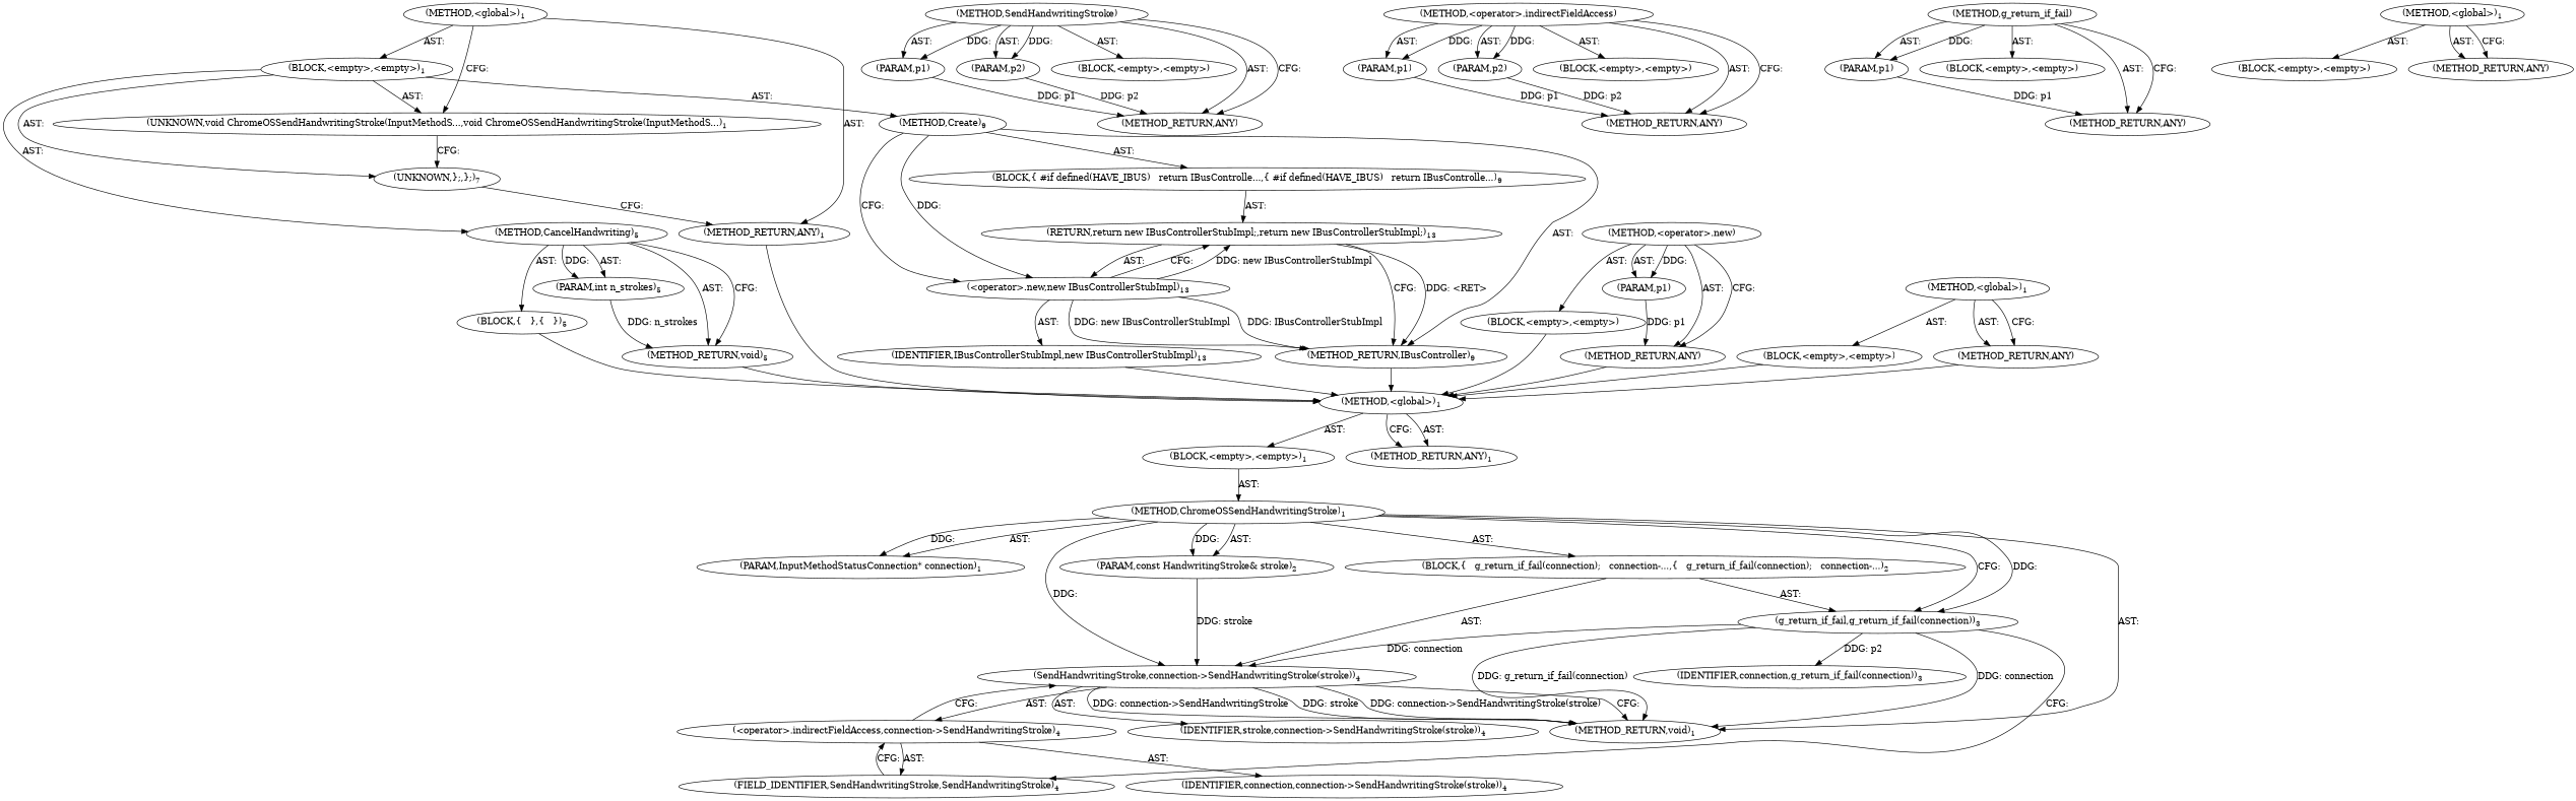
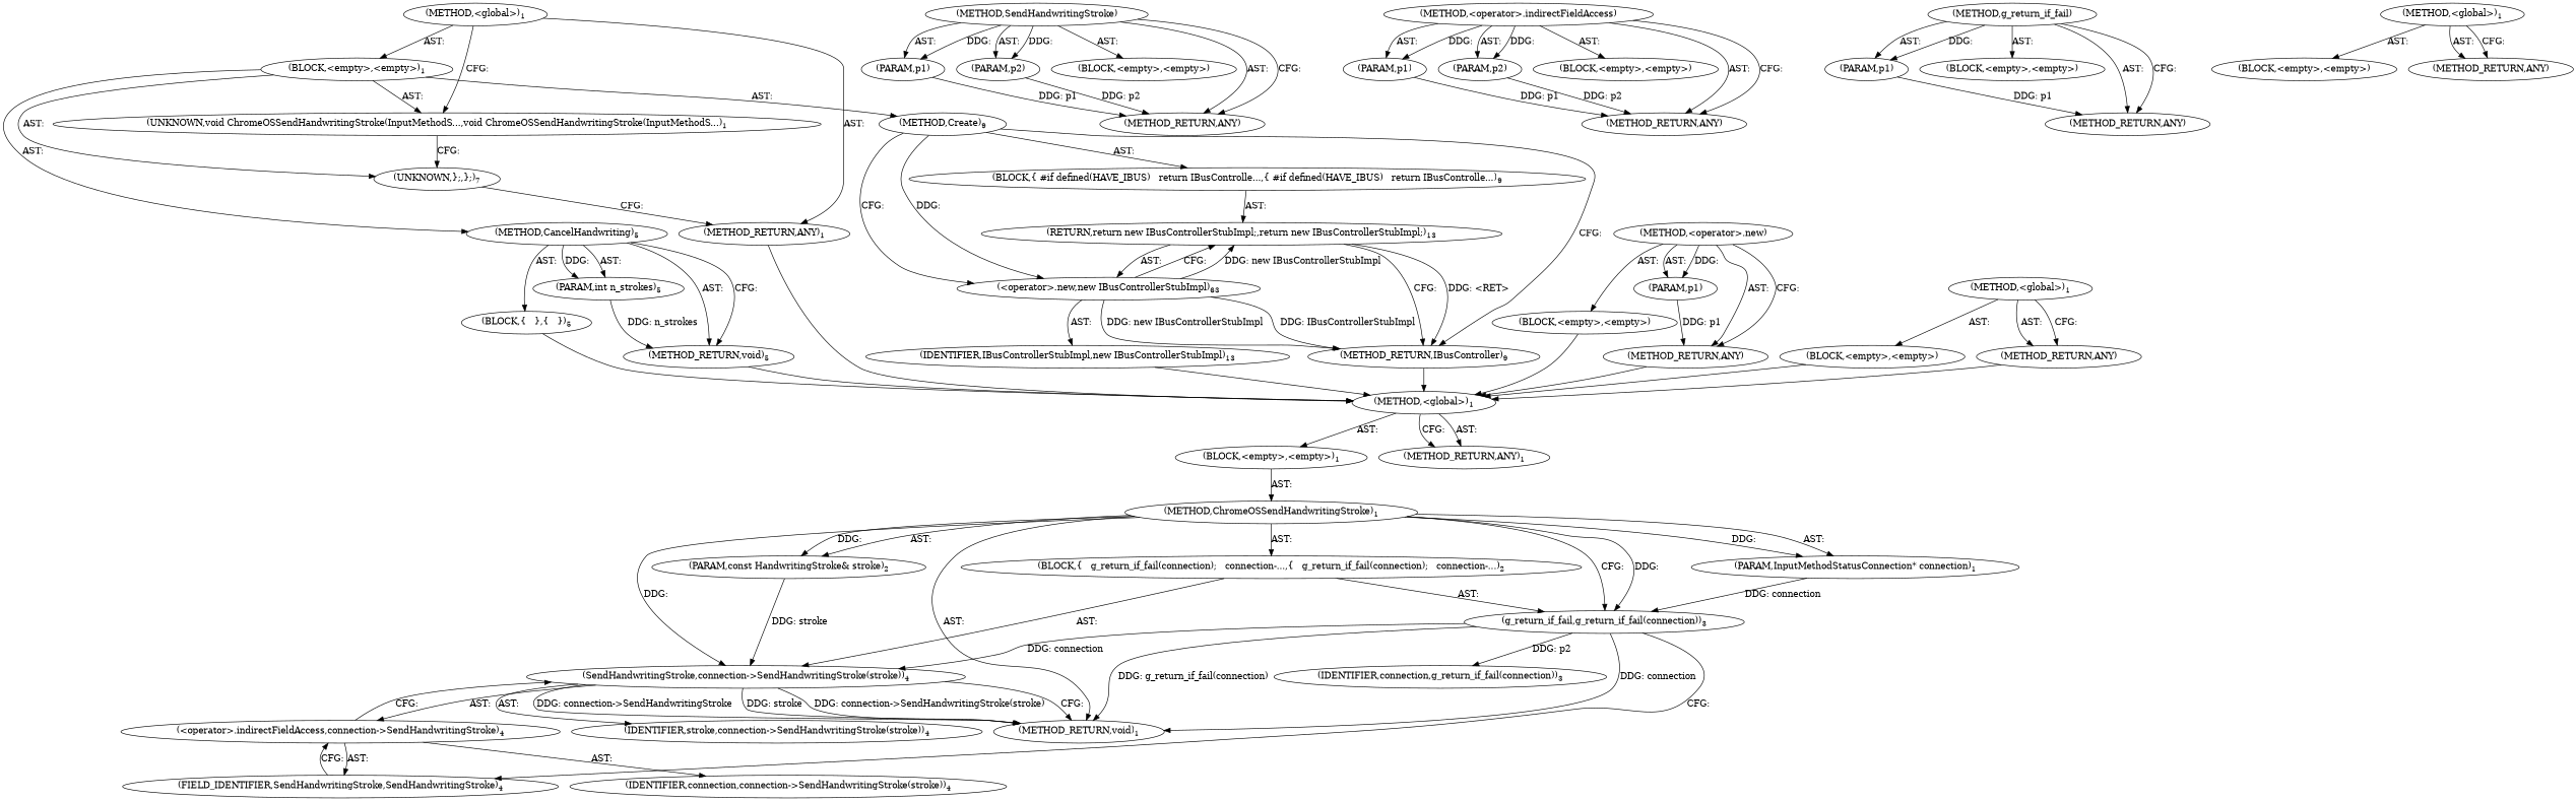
  digraph {
    n1 [label=<(METHOD,&lt;global&gt;)<SUB>1</SUB>>]
    n2 [label=<(BLOCK,&lt;empty&gt;,&lt;empty&gt;)<SUB>1</SUB>>]
    n3 [label=<(METHOD_RETURN,ANY)<SUB>1</SUB>>]
    n4 [label=<(METHOD,ChromeOSSendHandwritingStroke)<SUB>1</SUB>>]
    n5 [label=<(PARAM,InputMethodStatusConnection* connection)<SUB>1</SUB>>]
    n6 [label=<(PARAM,const HandwritingStroke&amp; stroke)<SUB>2</SUB>>]
    n7 [label=<(BLOCK,{   g_return_if_fail(connection);   connection-...,{   g_return_if_fail(connection);   connection-...)<SUB>2</SUB>>]
    n8 [label=<(g_return_if_fail,g_return_if_fail(connection))<SUB>3</SUB>>]
    n9 [label=<(SendHandwritingStroke,connection-&gt;SendHandwritingStroke(stroke))<SUB>4</SUB>>]
    n10 [label=<(METHOD_RETURN,void)<SUB>1</SUB>>]
    n11 [label=<(IDENTIFIER,connection,g_return_if_fail(connection))<SUB>3</SUB>>]
    n12 [label=<(FIELD_IDENTIFIER,SendHandwritingStroke,SendHandwritingStroke)<SUB>4</SUB>>]
    n13 [label=<(&lt;operator&gt;.indirectFieldAccess,connection-&gt;SendHandwritingStroke)<SUB>4</SUB>>]
    n14 [label=<(IDENTIFIER,stroke,connection-&gt;SendHandwritingStroke(stroke))<SUB>4</SUB>>]
    n15 [label=<(IDENTIFIER,connection,connection-&gt;SendHandwritingStroke(stroke))<SUB>4</SUB>>]
    n16 [label=<(METHOD,SendHandwritingStroke)>]
    n17 [label=<(PARAM,p1)>]
    n18 [label=<(PARAM,p2)>]
    n19 [label=<(BLOCK,&lt;empty&gt;,&lt;empty&gt;)>]
    n20 [label=<(METHOD_RETURN,ANY)>]
    n21 [label=<(METHOD,&lt;operator&gt;.indirectFieldAccess)>]
    n22 [label=<(PARAM,p1)>]
    n23 [label=<(PARAM,p2)>]
    n24 [label=<(BLOCK,&lt;empty&gt;,&lt;empty&gt;)>]
    n25 [label=<(METHOD_RETURN,ANY)>]
    n26 [label=<(METHOD,g_return_if_fail)>]
    n27 [label=<(PARAM,p1)>]
    n28 [label=<(BLOCK,&lt;empty&gt;,&lt;empty&gt;)>]
    n29 [label=<(METHOD_RETURN,ANY)>]
    n30 [label=<(METHOD,&lt;global&gt;)<SUB>1</SUB>>]
    n31 [label=<(BLOCK,&lt;empty&gt;,&lt;empty&gt;)>]
    n32 [label=<(METHOD_RETURN,ANY)>]
    n33 [label=<(METHOD,&lt;global&gt;)<SUB>1</SUB>>]
    n34 [label=<(BLOCK,&lt;empty&gt;,&lt;empty&gt;)<SUB>1</SUB>>]
    n35 [label=<(UNKNOWN,void ChromeOSSendHandwritingStroke(InputMethodS...,void ChromeOSSendHandwritingStroke(InputMethodS...)<SUB>1</SUB>>]
    n36 [label=<(METHOD_RETURN,ANY)<SUB>1</SUB>>]
    n37 [label=<(METHOD,CancelHandwriting)<SUB>5</SUB>>]
    n38 [label=<(UNKNOWN,};,};)<SUB>7</SUB>>]
    n39 [label=<(METHOD,Create)<SUB>9</SUB>>]
    n40 [label=<(PARAM,int n_strokes)<SUB>5</SUB>>]
    n41 [label=<(BLOCK,{   },{   })<SUB>5</SUB>>]
    n42 [label=<(METHOD_RETURN,void)<SUB>5</SUB>>]
    n43 [label=<(BLOCK,{ #if defined(HAVE_IBUS)   return IBusControlle...,{ #if defined(HAVE_IBUS)   return IBusControlle...)<SUB>9</SUB>>]
-   n44 [label=<(&lt;operator&gt;.new,new IBusControllerStubImpl)<SUB>13</SUB>>]
+   n44 [label=<(&lt;operator&gt;.new,new IBusControllerStubImpl)<SUB>63</SUB>>]
    n45 [label=<(METHOD_RETURN,IBusController)<SUB>9</SUB>>]
    n46 [label=<(RETURN,return new IBusControllerStubImpl;,return new IBusControllerStubImpl;)<SUB>13</SUB>>]
    n47 [label=<(IDENTIFIER,IBusControllerStubImpl,new IBusControllerStubImpl)<SUB>13</SUB>>]
    n48 [label=<(METHOD,&lt;operator&gt;.new)>]
    n49 [label=<(PARAM,p1)>]
    n50 [label=<(BLOCK,&lt;empty&gt;,&lt;empty&gt;)>]
    n51 [label=<(METHOD_RETURN,ANY)>]
    n52 [label=<(METHOD,&lt;global&gt;)<SUB>1</SUB>>]
    n53 [label=<(BLOCK,&lt;empty&gt;,&lt;empty&gt;)>]
    n54 [label=<(METHOD_RETURN,ANY)>]
    n1 -> n2 [label="AST: "]
    n1 -> n3 [label="AST: "]
    n1 -> n3 [label="CFG: "]
    n2 -> n4 [label="AST: "]
    n4 -> n5 [label="AST: "]
    n4 -> n5 [label="DDG: "]
    n4 -> n6 [label="AST: "]
    n4 -> n6 [label="DDG: "]
    n4 -> n7 [label="AST: "]
    n4 -> n8 [label="CFG: "]
    n4 -> n8 [label="DDG: "]
    n4 -> n9 [label="DDG: "]
    n4 -> n10 [label="AST: "]
+   n5 -> n8 [label="DDG: connection"]
    n6 -> n9 [label="DDG: stroke"]
    n7 -> n8 [label="AST: "]
    n7 -> n9 [label="AST: "]
    n8 -> n9 [label="DDG: connection"]
    n8 -> n10 [label="DDG: connection"]
    n8 -> n10 [label="DDG: g_return_if_fail(connection)"]
    n8 -> n11 [label="DDG: p2"]
    n8 -> n12 [label="CFG: "]
    n9 -> n10 [label="CFG: "]
    n9 -> n10 [label="DDG: connection-&gt;SendHandwritingStroke"]
    n9 -> n10 [label="DDG: stroke"]
    n9 -> n10 [label="DDG: connection-&gt;SendHandwritingStroke(stroke)"]
    n9 -> n13 [label="AST: "]
    n9 -> n14 [label="AST: "]
    n12 -> n13 [label="CFG: "]
    n13 -> n9 [label="CFG: "]
    n13 -> n12 [label="AST: "]
    n13 -> n15 [label="AST: "]
    n16 -> n17 [label="AST: "]
    n16 -> n17 [label="DDG: "]
    n16 -> n18 [label="AST: "]
    n16 -> n18 [label="DDG: "]
    n16 -> n19 [label="AST: "]
    n16 -> n20 [label="AST: "]
    n16 -> n20 [label="CFG: "]
    n17 -> n20 [label="DDG: p1"]
    n18 -> n20 [label="DDG: p2"]
    n21 -> n22 [label="AST: "]
    n21 -> n22 [label="DDG: "]
    n21 -> n23 [label="AST: "]
    n21 -> n23 [label="DDG: "]
    n21 -> n24 [label="AST: "]
    n21 -> n25 [label="AST: "]
    n21 -> n25 [label="CFG: "]
    n22 -> n25 [label="DDG: p1"]
    n23 -> n25 [label="DDG: p2"]
    n26 -> n27 [label="AST: "]
    n26 -> n27 [label="DDG: "]
    n26 -> n28 [label="AST: "]
    n26 -> n29 [label="AST: "]
    n26 -> n29 [label="CFG: "]
    n27 -> n29 [label="DDG: p1"]
    n30 -> n31 [label="AST: "]
    n30 -> n32 [label="AST: "]
    n30 -> n32 [label="CFG: "]
    n33 -> n34 [label="AST: "]
    n33 -> n35 [label="CFG: "]
    n33 -> n36 [label="AST: "]
    n34 -> n35 [label="AST: "]
    n34 -> n37 [label="AST: "]
    n34 -> n38 [label="AST: "]
    n34 -> n39 [label="AST: "]
    n35 -> n38 [label="CFG: "]
    n36 -> n1
    n37 -> n40 [label="AST: "]
    n37 -> n40 [label="DDG: "]
    n37 -> n41 [label="AST: "]
    n37 -> n42 [label="AST: "]
    n37 -> n42 [label="CFG: "]
    n38 -> n36 [label="CFG: "]
    n39 -> n43 [label="AST: "]
    n39 -> n44 [label="CFG: "]
    n39 -> n44 [label="DDG: "]
-   n39 -> n45 [label="AST: "]
+   n39 -> n45 [label="CFG: "]
    n40 -> n42 [label="DDG: n_strokes"]
    n41 -> n1
    n42 -> n1
    n43 -> n46 [label="AST: "]
    n44 -> n45 [label="DDG: IBusControllerStubImpl"]
    n44 -> n45 [label="DDG: new IBusControllerStubImpl"]
    n44 -> n46 [label="CFG: "]
    n44 -> n46 [label="DDG: new IBusControllerStubImpl"]
    n44 -> n47 [label="AST: "]
    n45 -> n1
    n46 -> n44 [label="AST: "]
    n46 -> n45 [label="CFG: "]
    n46 -> n45 [label="DDG: &lt;RET&gt;"]
    n47 -> n1
    n48 -> n49 [label="AST: "]
    n48 -> n49 [label="DDG: "]
    n48 -> n50 [label="AST: "]
    n48 -> n51 [label="AST: "]
    n48 -> n51 [label="CFG: "]
    n49 -> n51 [label="DDG: p1"]
    n50 -> n1
    n51 -> n1
    n52 -> n53 [label="AST: "]
    n52 -> n54 [label="AST: "]
    n52 -> n54 [label="CFG: "]
    n53 -> n1
    n54 -> n1
  }
